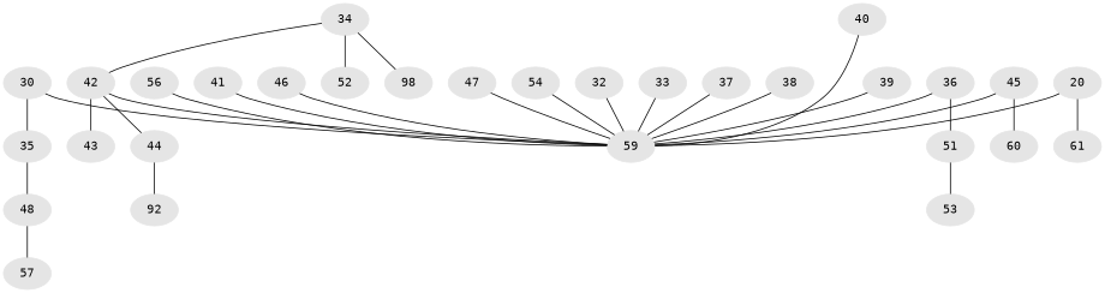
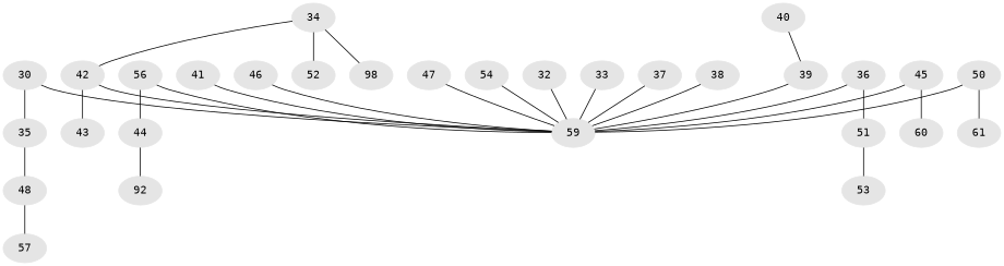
  graph {
    fontname="DejaVu Sans Mono"
    node [color=gray90 fontname="DejaVu Sans Mono" style=filled]
    edge [fontname="DejaVu Sans Mono"]
    30
    35
    59 [super="+11+55+15+17+20+23+24+25+26+28+31"]
    48
    32
    33
    34 [super="+29"]
    42 [super="+18"]
    52
    n10 [label=98]
    43
    44
    57
    36
    51
    53
    37
    38
    39
    40
    41 [super="+27"]
    n22 [label=92]
    45
    60
    46
    47
-   50 [super="+49" label=20]
+   50 [super="+49"]
    61
    54
    56
    30 -- 35
    30 -- 59
    35 -- 48
    48 -- 57
    32 -- 59
    33 -- 59
    34 -- 42
    34 -- 52
    34 -- n10
    42 -- 59
    42 -- 43
-   42 -- 44
+   56 -- 44
    44 -- n22
    36 -- 59
    36 -- 51
    51 -- 53
    37 -- 59
    38 -- 59
    39 -- 59
-   40 -- 59
+   40 -- 39
    41 -- 59
    45 -- 59
    45 -- 60
    46 -- 59
    47 -- 59
    50 -- 59
    50 -- 61
    54 -- 59
    56 -- 59
  }
